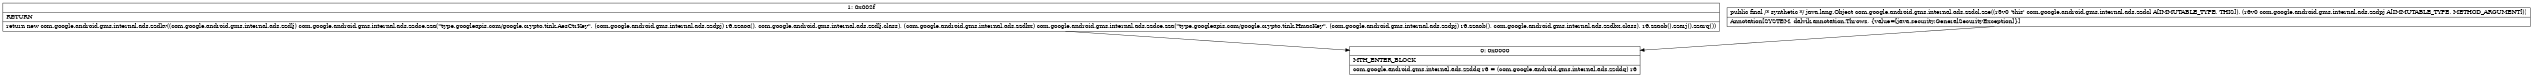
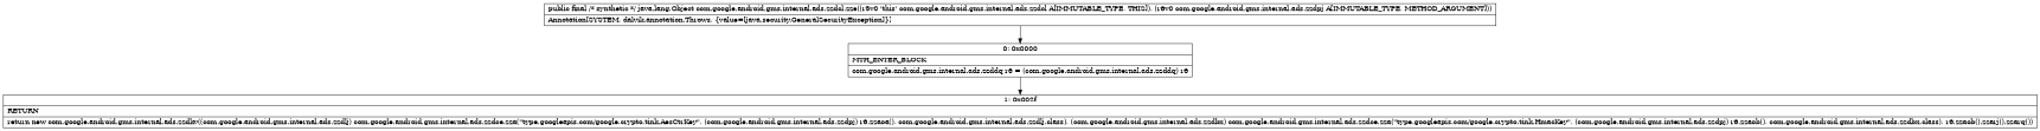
  digraph {
    node [shape=record]
    n1 [label="{0\:\ 0x0000|MTH_ENTER_BLOCK\l|com.google.android.gms.internal.ads.zzddq r6 = (com.google.android.gms.internal.ads.zzddq) r6\l}"]
    n2 [label="{1\:\ 0x002f|RETURN\l|return new com.google.android.gms.internal.ads.zzdkv((com.google.android.gms.internal.ads.zzdlj) com.google.android.gms.internal.ads.zzdce.zza(\"type.googleapis.com\/google.crypto.tink.AesCtrKey\", (com.google.android.gms.internal.ads.zzdpj) r6.zzaoa(), com.google.android.gms.internal.ads.zzdlj.class), (com.google.android.gms.internal.ads.zzdbx) com.google.android.gms.internal.ads.zzdce.zza(\"type.googleapis.com\/google.crypto.tink.HmacKey\", (com.google.android.gms.internal.ads.zzdpj) r6.zzaob(), com.google.android.gms.internal.ads.zzdbx.class), r6.zzaob().zzarj().zzarq())\l}"]
    n3 [label="{public final \/* synthetic *\/ java.lang.Object com.google.android.gms.internal.ads.zzdcl.zze((r5v0 'this' com.google.android.gms.internal.ads.zzdcl A[IMMUTABLE_TYPE, THIS]), (r6v0 com.google.android.gms.internal.ads.zzdpj A[IMMUTABLE_TYPE, METHOD_ARGUMENT]))  | Annotation[SYSTEM, dalvik.annotation.Throws, \{value=[java.security.GeneralSecurityException]\}]\l}"]
-   n2 -> n1
+   n1 -> n2
    n3 -> n1
  }
